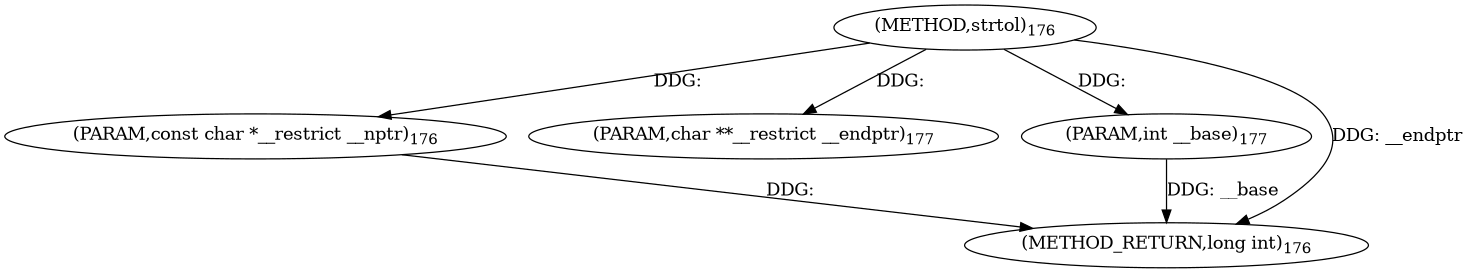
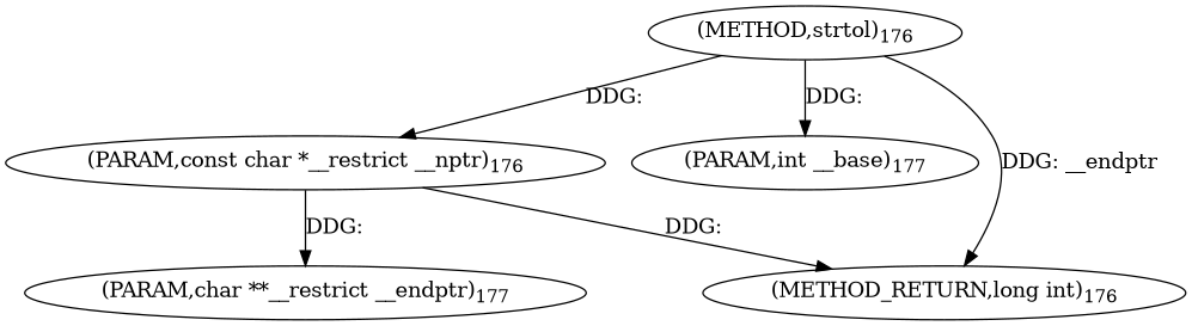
  digraph {
    n1 [label=<(METHOD,strtol)<SUB>176</SUB>>]
    n2 [label=<(PARAM,const char *__restrict __nptr)<SUB>176</SUB>>]
    n3 [label=<(PARAM,char **__restrict __endptr)<SUB>177</SUB>>]
    n4 [label=<(PARAM,int __base)<SUB>177</SUB>>]
    n5 [label=<(METHOD_RETURN,long int)<SUB>176</SUB>>]
    n1 -> n2 [label="DDG: "]
-   n1 -> n3 [label="DDG: "]
+   n2 -> n3 [label="DDG: "]
    n1 -> n4 [label="DDG: "]
    n1 -> n5 [label="DDG: __endptr"]
    n2 -> n5 [label="DDG: "]
-   n4 -> n5 [label="DDG: __base"]
  }
